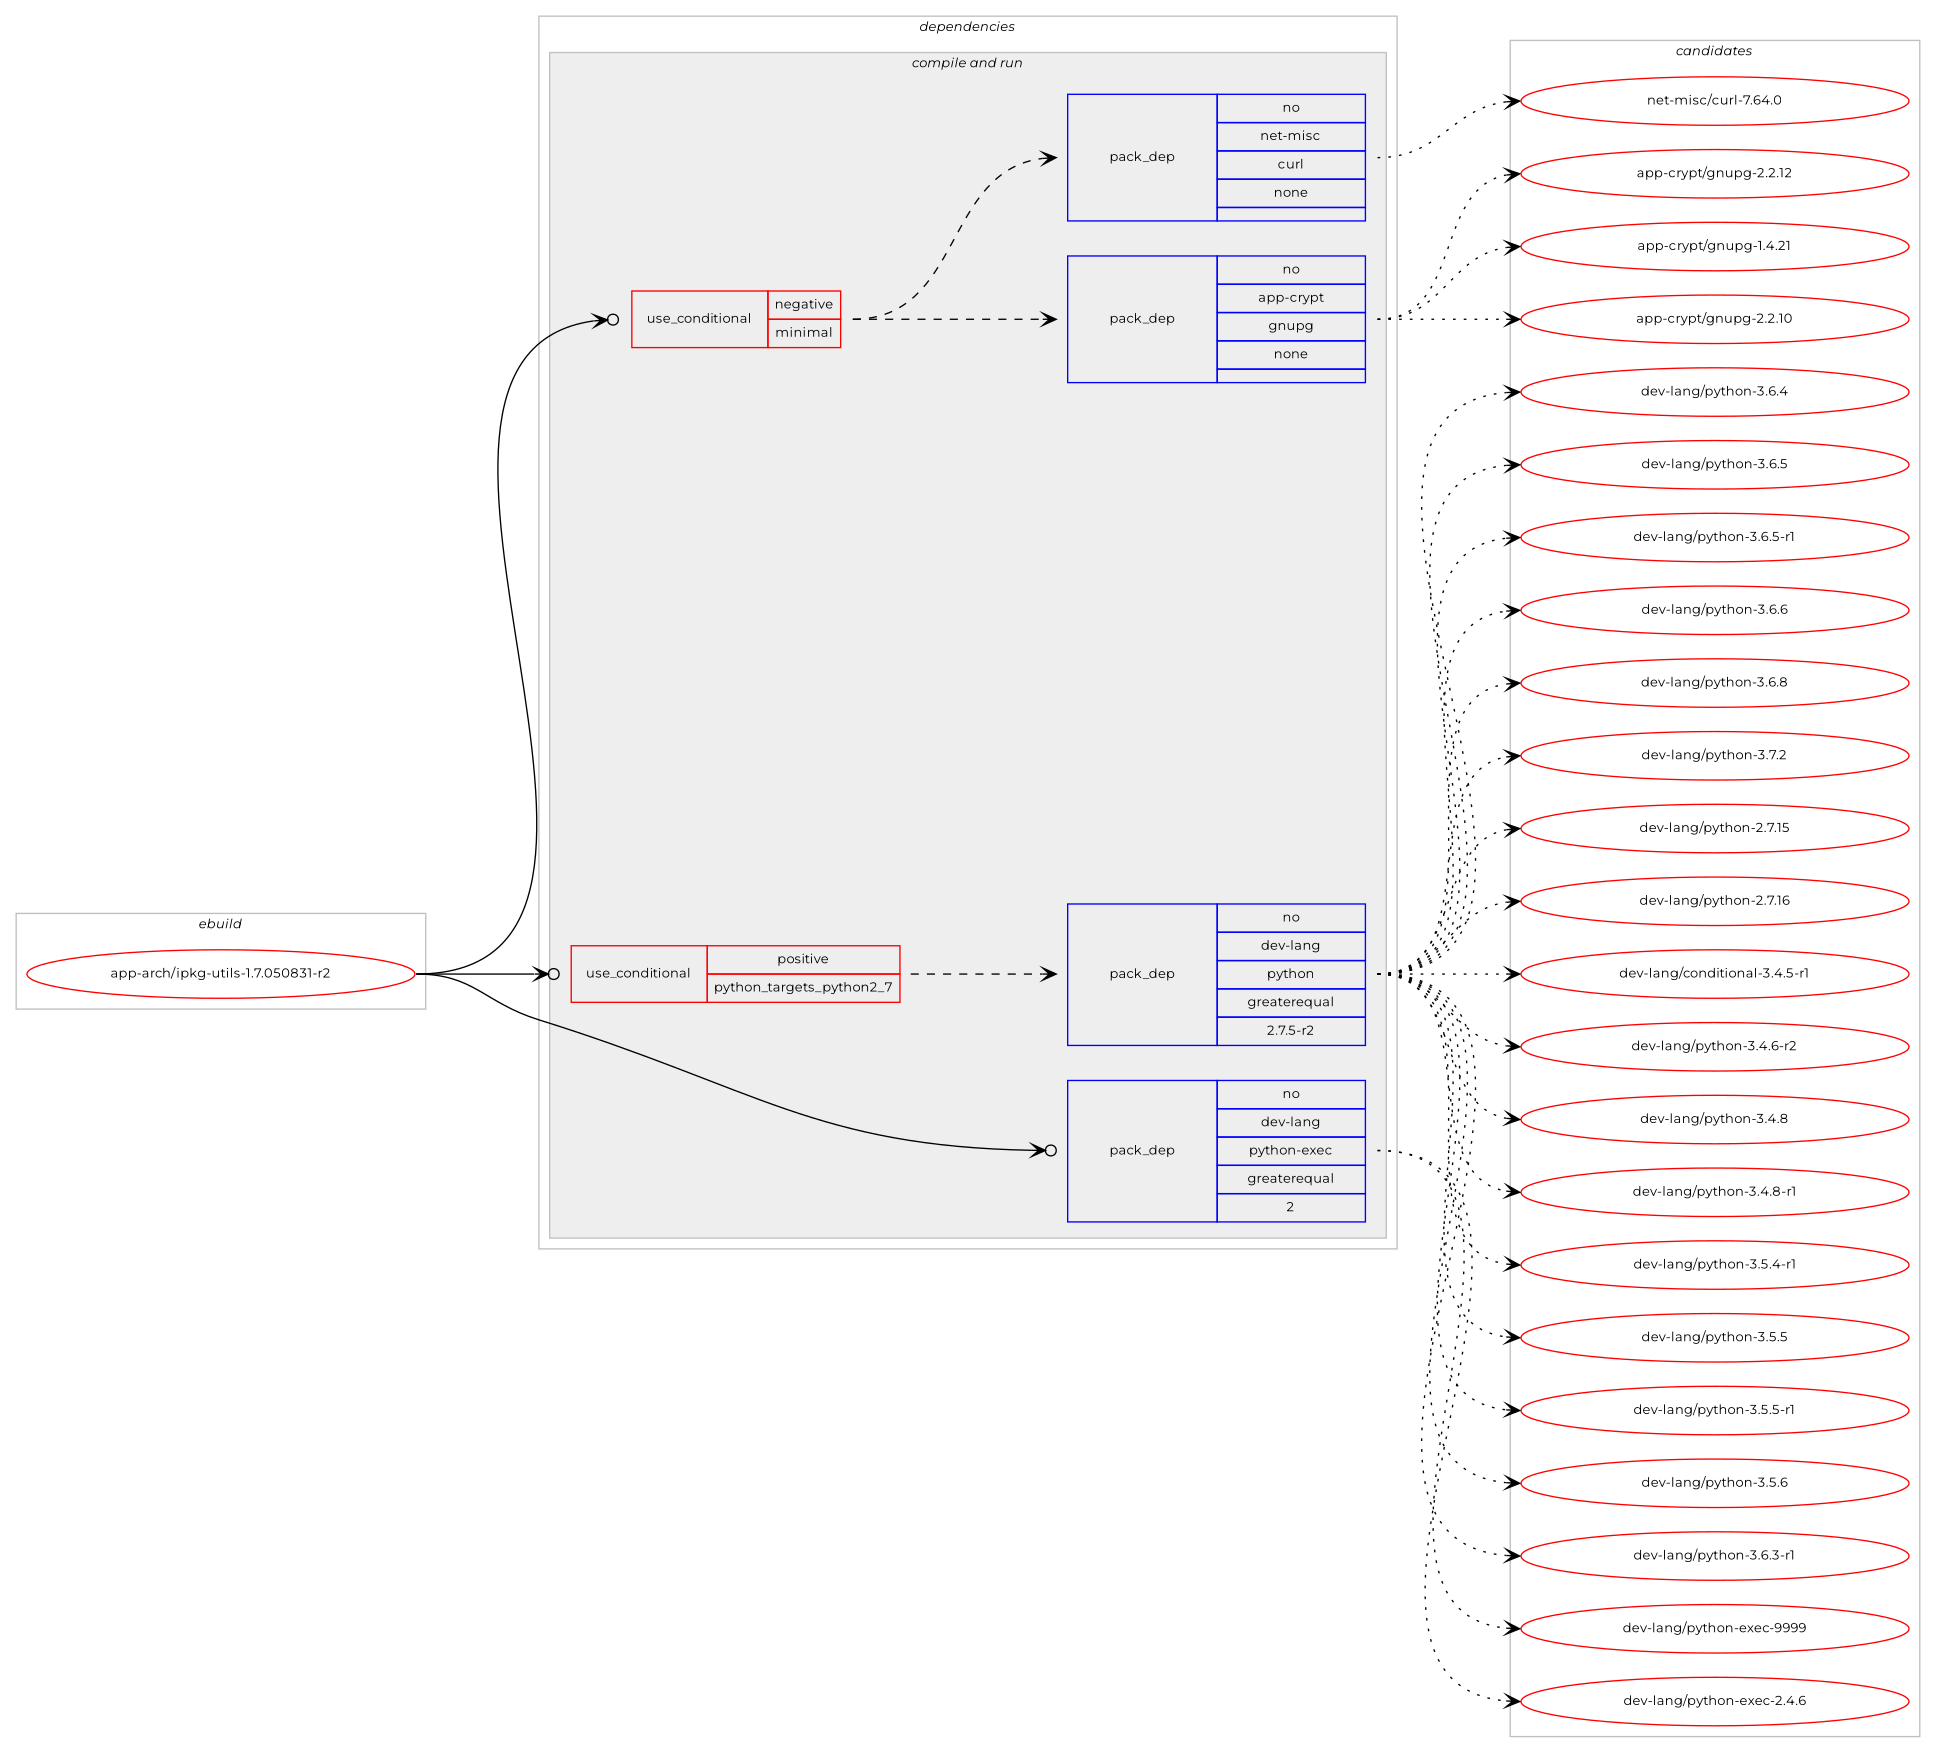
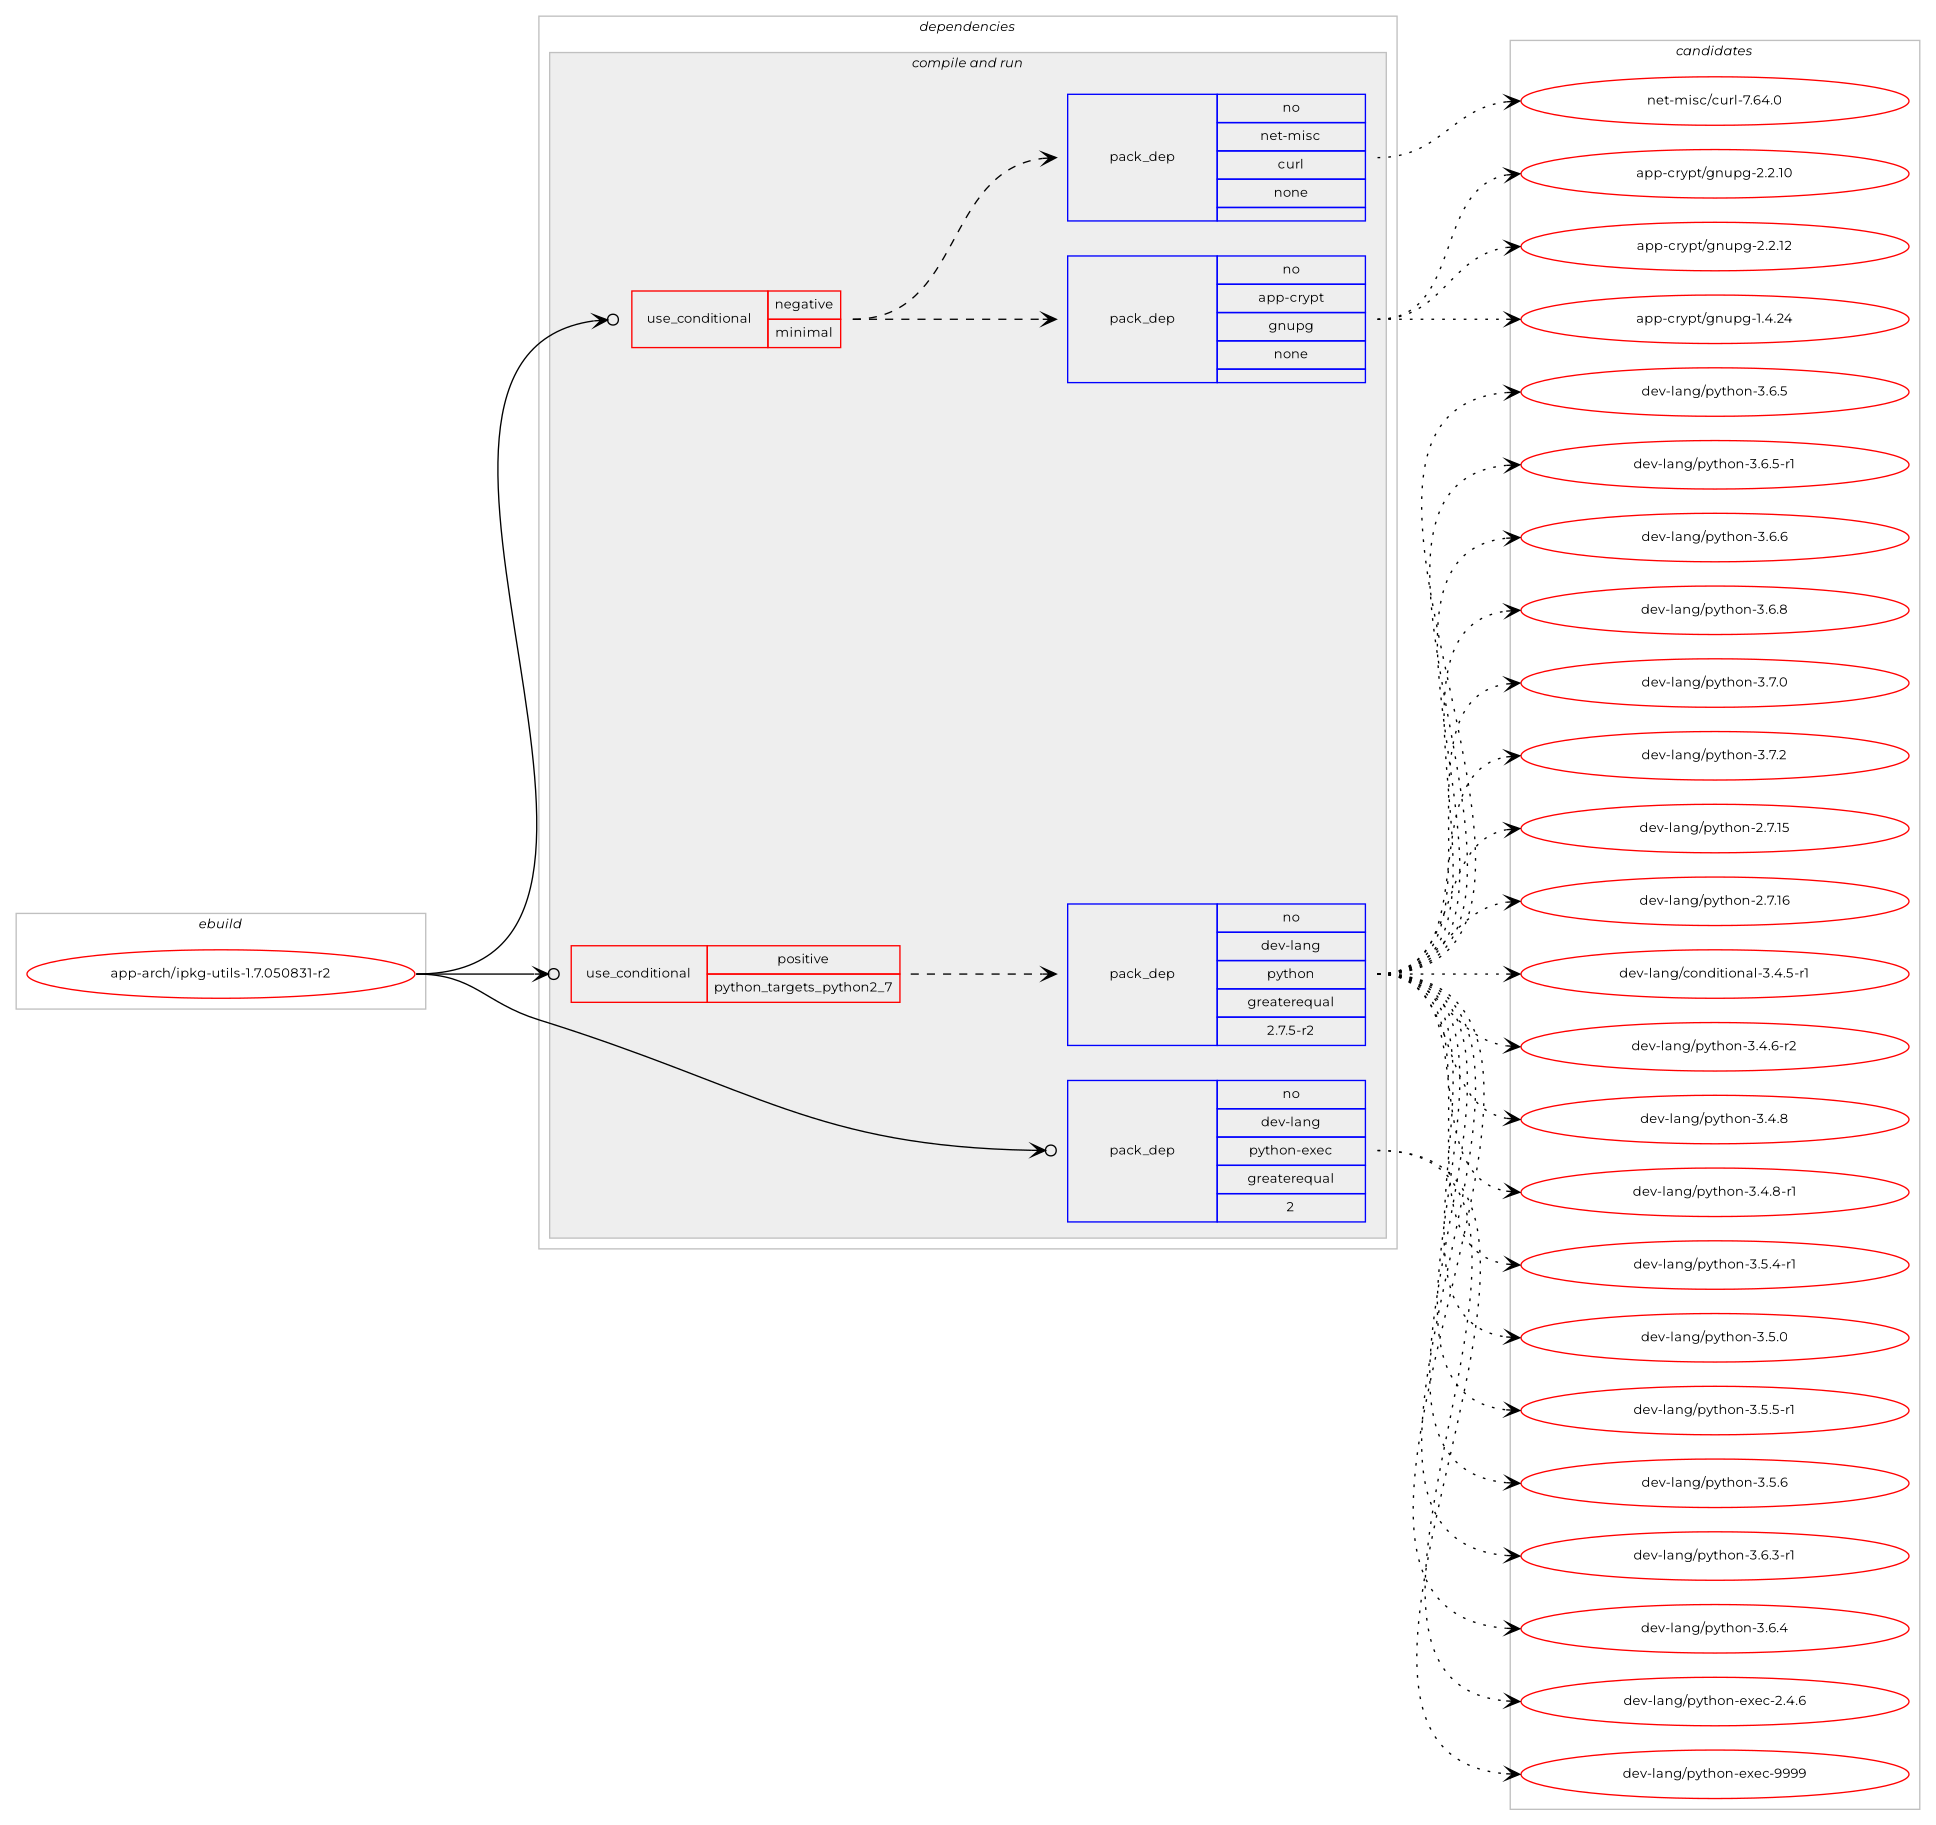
  digraph {
    compound=true
    concentrate=true
    fontname=Montserrat
    fontsize=10
    newrank=true
    rankdir=LR
    ranksep=1.5
    node [color=red fontname=Montserrat fontsize=10]
    edge [arrowhead=vee fontname=Montserrat headport=w style=dotted tailport=e weight=100]
    n1 [label="app-arch/ipkg-utils-1.7.050831-r2" width=4]
    n2 [color=blue label=<<TABLE BORDER="0" CELLBORDER="1" CELLSPACING="0" CELLPADDING="4" WIDTH="220"><TR><TD ROWSPAN="6" CELLPADDING="30">pack_dep</TD></TR><TR><TD WIDTH="110">no</TD></TR><TR><TD>app-crypt</TD></TR><TR><TD>gnupg</TD></TR><TR><TD>none</TD></TR><TR><TD></TD></TR></TABLE>> shape=none]
    n3 [color=blue label=<<TABLE BORDER="0" CELLBORDER="1" CELLSPACING="0" CELLPADDING="4" WIDTH="220"><TR><TD ROWSPAN="6" CELLPADDING="30">pack_dep</TD></TR><TR><TD WIDTH="110">no</TD></TR><TR><TD>net-misc</TD></TR><TR><TD>curl</TD></TR><TR><TD>none</TD></TR><TR><TD></TD></TR></TABLE>> shape=none]
    n4 [label=<<TABLE BORDER="0" CELLBORDER="1" CELLSPACING="0" CELLPADDING="4"><TR><TD ROWSPAN="3" CELLPADDING="10">use_conditional</TD></TR><TR><TD>negative</TD></TR><TR><TD>minimal</TD></TR></TABLE>> shape=none]
    n5 [color=blue label=<<TABLE BORDER="0" CELLBORDER="1" CELLSPACING="0" CELLPADDING="4" WIDTH="220"><TR><TD ROWSPAN="6" CELLPADDING="30">pack_dep</TD></TR><TR><TD WIDTH="110">no</TD></TR><TR><TD>dev-lang</TD></TR><TR><TD>python</TD></TR><TR><TD>greaterequal</TD></TR><TR><TD>2.7.5-r2</TD></TR></TABLE>> shape=none]
    n6 [label=<<TABLE BORDER="0" CELLBORDER="1" CELLSPACING="0" CELLPADDING="4"><TR><TD ROWSPAN="3" CELLPADDING="10">use_conditional</TD></TR><TR><TD>positive</TD></TR><TR><TD>python_targets_python2_7</TD></TR></TABLE>> shape=none]
    n7 [color=blue label=<<TABLE BORDER="0" CELLBORDER="1" CELLSPACING="0" CELLPADDING="4" WIDTH="220"><TR><TD ROWSPAN="6" CELLPADDING="30">pack_dep</TD></TR><TR><TD WIDTH="110">no</TD></TR><TR><TD>dev-lang</TD></TR><TR><TD>python-exec</TD></TR><TR><TD>greaterequal</TD></TR><TR><TD>2</TD></TR></TABLE>> shape=none]
-   n8 [label="app-crypt/gnupg-1.4.21" width=4]
+   n8 [label="app-crypt/gnupg-1.4.24" width=4]
    n9 [label="app-crypt/gnupg-2.2.10" width=4]
    n10 [label="app-crypt/gnupg-2.2.12" width=4]
    n11 [label="net-misc/curl-7.64.0" width=4]
    n12 [label="dev-lang/python-2.7.15" width=4]
    n13 [label="dev-lang/python-2.7.16" width=4]
    n14 [label="dev-lang/conditional-3.4.5-r1" width=4]
    n15 [label="dev-lang/python-3.4.6-r2" width=4]
    n16 [label="dev-lang/python-3.4.8" width=4]
    n17 [label="dev-lang/python-3.4.8-r1" width=4]
    n18 [label="dev-lang/python-3.5.4-r1" width=4]
-   n19 [label="dev-lang/python-3.5.5" width=4]
+   n19 [label="dev-lang/python-3.5.0" width=4]
    n20 [label="dev-lang/python-3.5.5-r1" width=4]
    n21 [label="dev-lang/python-3.5.6" width=4]
    n22 [label="dev-lang/python-3.6.3-r1" width=4]
    n23 [label="dev-lang/python-3.6.4" width=4]
    n24 [label="dev-lang/python-3.6.5" width=4]
    n25 [label="dev-lang/python-3.6.5-r1" width=4]
    n26 [label="dev-lang/python-3.6.6" width=4]
    n27 [label="dev-lang/python-3.6.8" width=4]
+   n28 [label="dev-lang/python-3.7.0" width=4]
    n29 [label="dev-lang/python-3.7.2" width=4]
    n30 [label="dev-lang/python-exec-2.4.6" width=4]
    n31 [label="dev-lang/python-exec-9999" width=4]
    subgraph cluster_1 {
      color=gray
      label=<<i>ebuild</i>>
      rank=same
      n1
    }
    subgraph cluster_2 {
      color=gray
      label=<<i>dependencies</i>>
      subgraph cluster_3 {
        color=gray
        fillcolor="#eeeeee"
        label=<<i>compile</i>>
        style=filled
      }
      subgraph cluster_4 {
        color=gray
        fillcolor="#eeeeee"
        label=<<i>compile and run</i>>
        style=filled
        subgraph sub_5 {
          color=gray
          fillcolor="#eeeeee"
          label=<<i>compile and run</i>>
          style=filled
          n4
          subgraph sub_6 {
            color=gray
            fillcolor="#eeeeee"
            label=<<i>compile and run</i>>
            style=filled
            n2
          }
          subgraph sub_7 {
            color=gray
            fillcolor="#eeeeee"
            label=<<i>compile and run</i>>
            style=filled
            n3
          }
        }
        subgraph sub_8 {
          color=gray
          fillcolor="#eeeeee"
          label=<<i>compile and run</i>>
          style=filled
          n6
          subgraph sub_9 {
            color=gray
            fillcolor="#eeeeee"
            label=<<i>compile and run</i>>
            style=filled
            n5
          }
        }
        subgraph sub_10 {
          color=gray
          fillcolor="#eeeeee"
          label=<<i>compile and run</i>>
          style=filled
          n7
        }
      }
      subgraph cluster_11 {
        color=gray
        fillcolor="#eeeeee"
        label=<<i>run</i>>
        style=filled
      }
    }
    subgraph cluster_12 {
      color=gray
      label=<<i>candidates</i>>
      rank=same
      subgraph sub_13 {
        color=black
        label=<<i>candidates</i>>
        nodesep=1
        rank=same
        n8
        n9
        n10
      }
      subgraph sub_14 {
        color=black
        label=<<i>candidates</i>>
        nodesep=1
        rank=same
        n11
      }
      subgraph sub_15 {
        color=black
        label=<<i>candidates</i>>
        nodesep=1
        rank=same
        n12
        n13
        n14
        n15
        n16
        n17
        n18
        n19
        n20
        n21
        n22
        n23
        n24
        n25
        n26
        n27
+       n28
        n29
      }
      subgraph sub_16 {
        color=black
        label=<<i>candidates</i>>
        nodesep=1
        rank=same
        n30
        n31
      }
    }
    n1 -> n4 [arrowhead=odotvee style=solid weight=20]
    n1 -> n6 [arrowhead=odotvee style=solid weight=20]
    n1 -> n7 [arrowhead=odotvee style=solid weight=20]
    n2 -> n8
    n2 -> n9
    n2 -> n10
    n3 -> n11
    n4 -> n2 [style=dashed weight=20]
    n4 -> n3 [style=dashed weight=20]
    n5 -> n12
    n5 -> n13
    n5 -> n14
    n5 -> n15
    n5 -> n16
    n5 -> n17
    n5 -> n18
    n5 -> n19
    n5 -> n20
    n5 -> n21
    n5 -> n22
    n5 -> n23
    n5 -> n24
    n5 -> n25
    n5 -> n26
    n5 -> n27
+   n5 -> n28
    n5 -> n29
    n6 -> n5 [style=dashed weight=20]
    n7 -> n30
    n7 -> n31
  }
